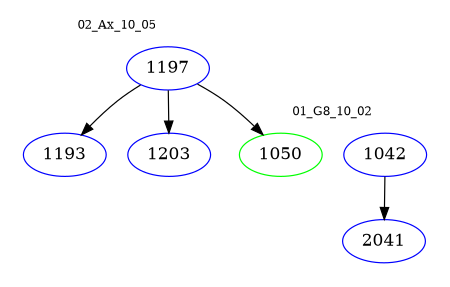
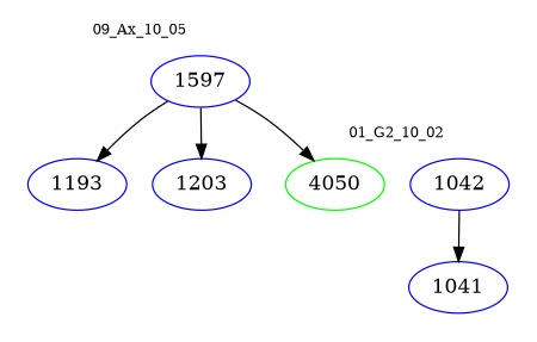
  digraph {
    fontname="DejaVu Serif"
    node [color=blue fontname="DejaVu Serif"]
    edge [color=black fontname="DejaVu Serif"]
-   n1 [label=1197]
+   n1 [label=1597]
    n2 [label=1193]
    n3 [label=1203]
    n4 [label=1042]
-   n5 [label=2041]
-   n6 [color=green label=1050]
+   n5 [label=1041]
+   n6 [color=green label=4050]
    subgraph cluster_1 {
      color=white
      fontsize=10
-     label="02_Ax_10_05"
+     label="09_Ax_10_05"
      n1
      n2
      n3
    }
    subgraph cluster_2 {
      color=white
      fontsize=10
-     label="01_G8_10_02"
+     label="01_G2_10_02"
      n4
      n5
      n6
    }
    n1 -> n2
    n1 -> n3
    n1 -> n6
    n4 -> n5
  }
